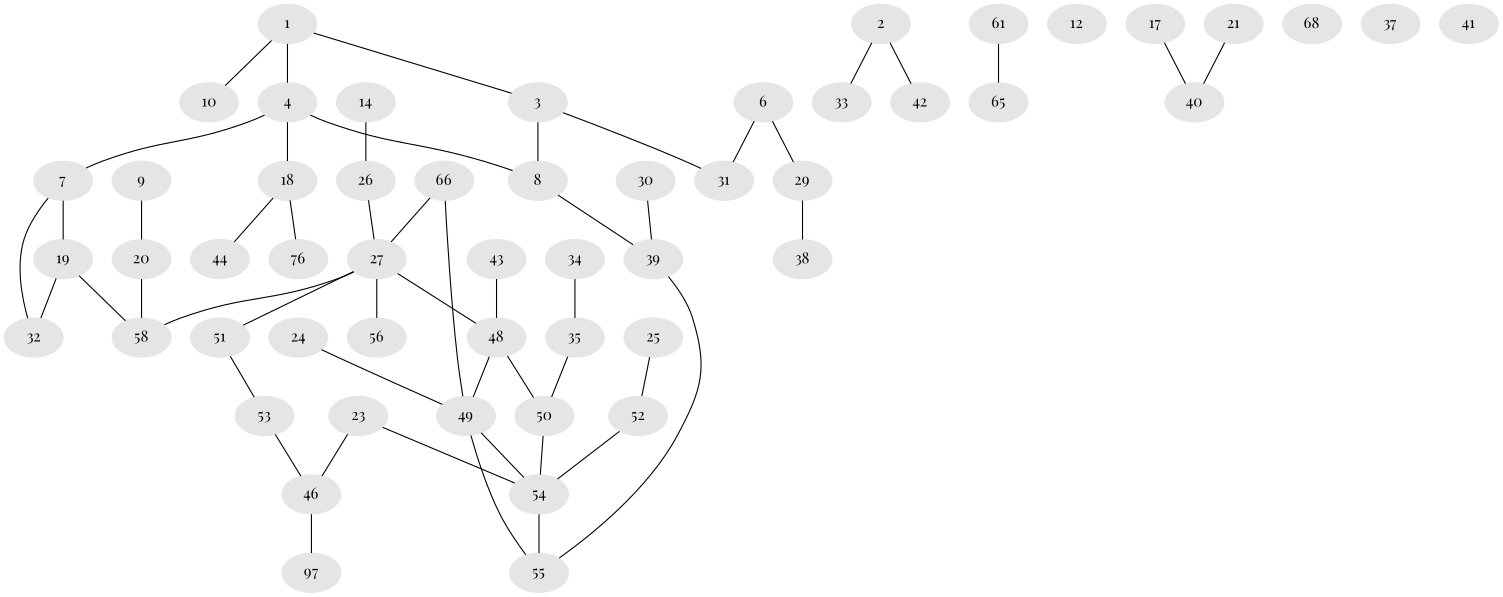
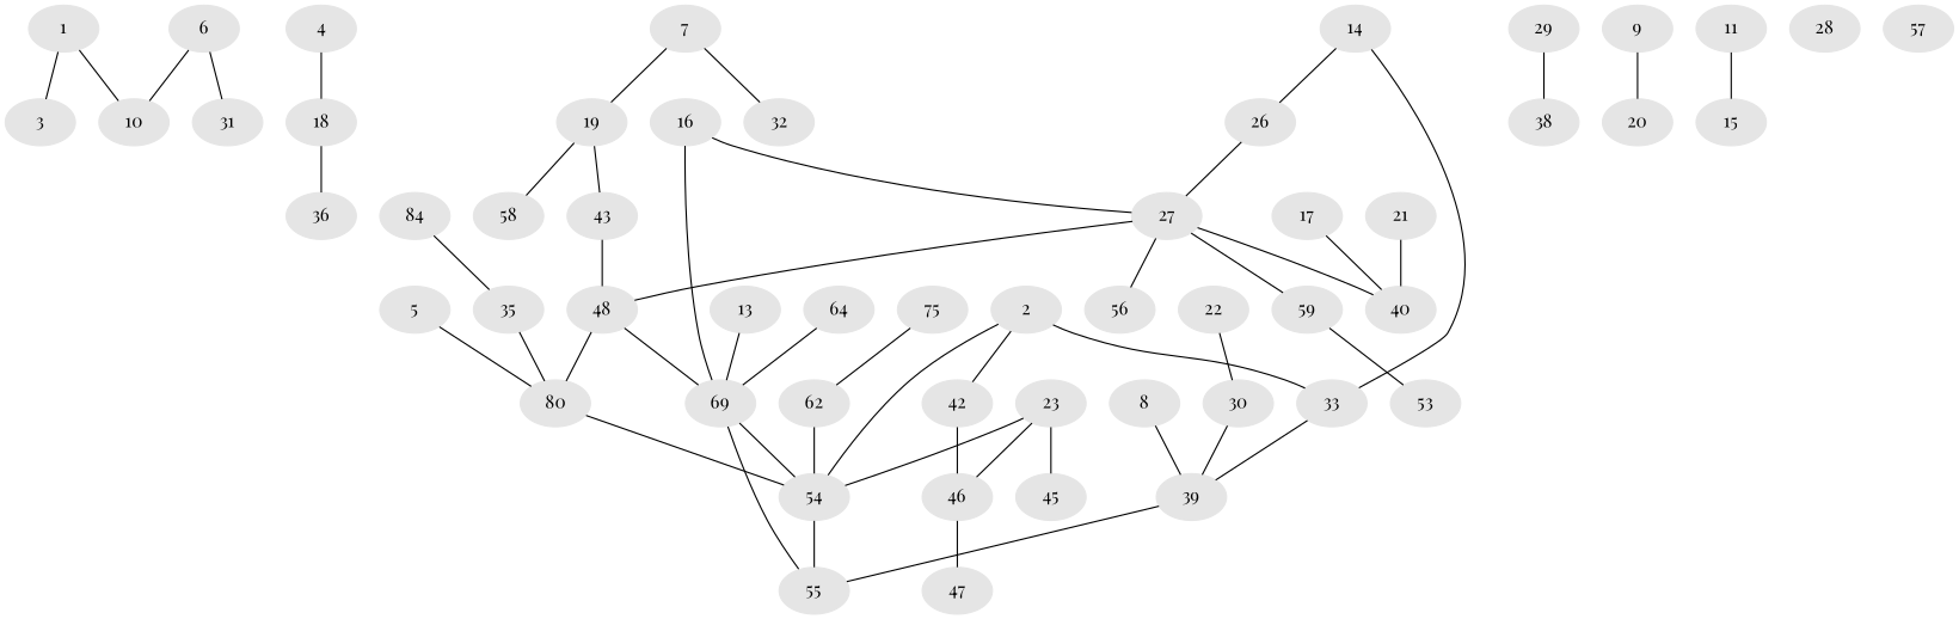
  graph {
    fontname="Playfair Display"
    node [color=gray90 fontname="Playfair Display" style=filled]
    edge [fontname="Playfair Display"]
    1
    3
    4
    10
    8
    31
    7
    18
    2
    33
    42
    54
    39
    46
    55
    19
    32
-   36 [label=76]
-   44
-   50
+   36
+   5
+   50 [label=80]
    6
    29
    38
    43
    58
    9
    20
-   11 [label=61]
-   15 [label=65]
-   12
-   49
+   11
+   15
+   13
+   49 [label=69]
    14
    26
    27
-   16 [label=66]
+   16
    23
+   45
    40
    48
-   51
+   51 [label=59]
    56
    17
    21
+   22
    30
-   47 [label=97]
-   24
-   25
-   52
+   47
+   24 [label=64]
+   25 [label=75]
+   52 [label=62]
    53
-   28 [label=68]
-   34
+   28
+   34 [label=84]
    35
-   37
-   41
+   57
    1 -- 3
-   1 -- 4
    1 -- 10
-   3 -- 8
-   3 -- 31
-   4 -- 8
-   4 -- 7
    4 -- 18
    8 -- 39
    7 -- 19
    7 -- 32
    18 -- 36
-   18 -- 44
    2 -- 33
    2 -- 42
-   53 -- 46
+   2 -- 54
+   33 -- 39
+   42 -- 46
    54 -- 55
    39 -- 55
    46 -- 47
-   19 -- 32
+   19 -- 43
    19 -- 58
+   5 -- 50
    50 -- 54
    6 -- 31
-   6 -- 29
+   6 -- 10
    29 -- 38
    43 -- 48
    9 -- 20
-   20 -- 58
    11 -- 15
+   13 -- 49
    49 -- 54
    49 -- 55
+   14 -- 33
    14 -- 26
    26 -- 27
-   27 -- 58
+   27 -- 40
    27 -- 48
    27 -- 51
    27 -- 56
    16 -- 49
    16 -- 27
    23 -- 54
    23 -- 46
+   23 -- 45
    48 -- 50
    48 -- 49
    51 -- 53
    17 -- 40
    21 -- 40
+   22 -- 30
    30 -- 39
    24 -- 49
    25 -- 52
    52 -- 54
    34 -- 35
    35 -- 50
  }
